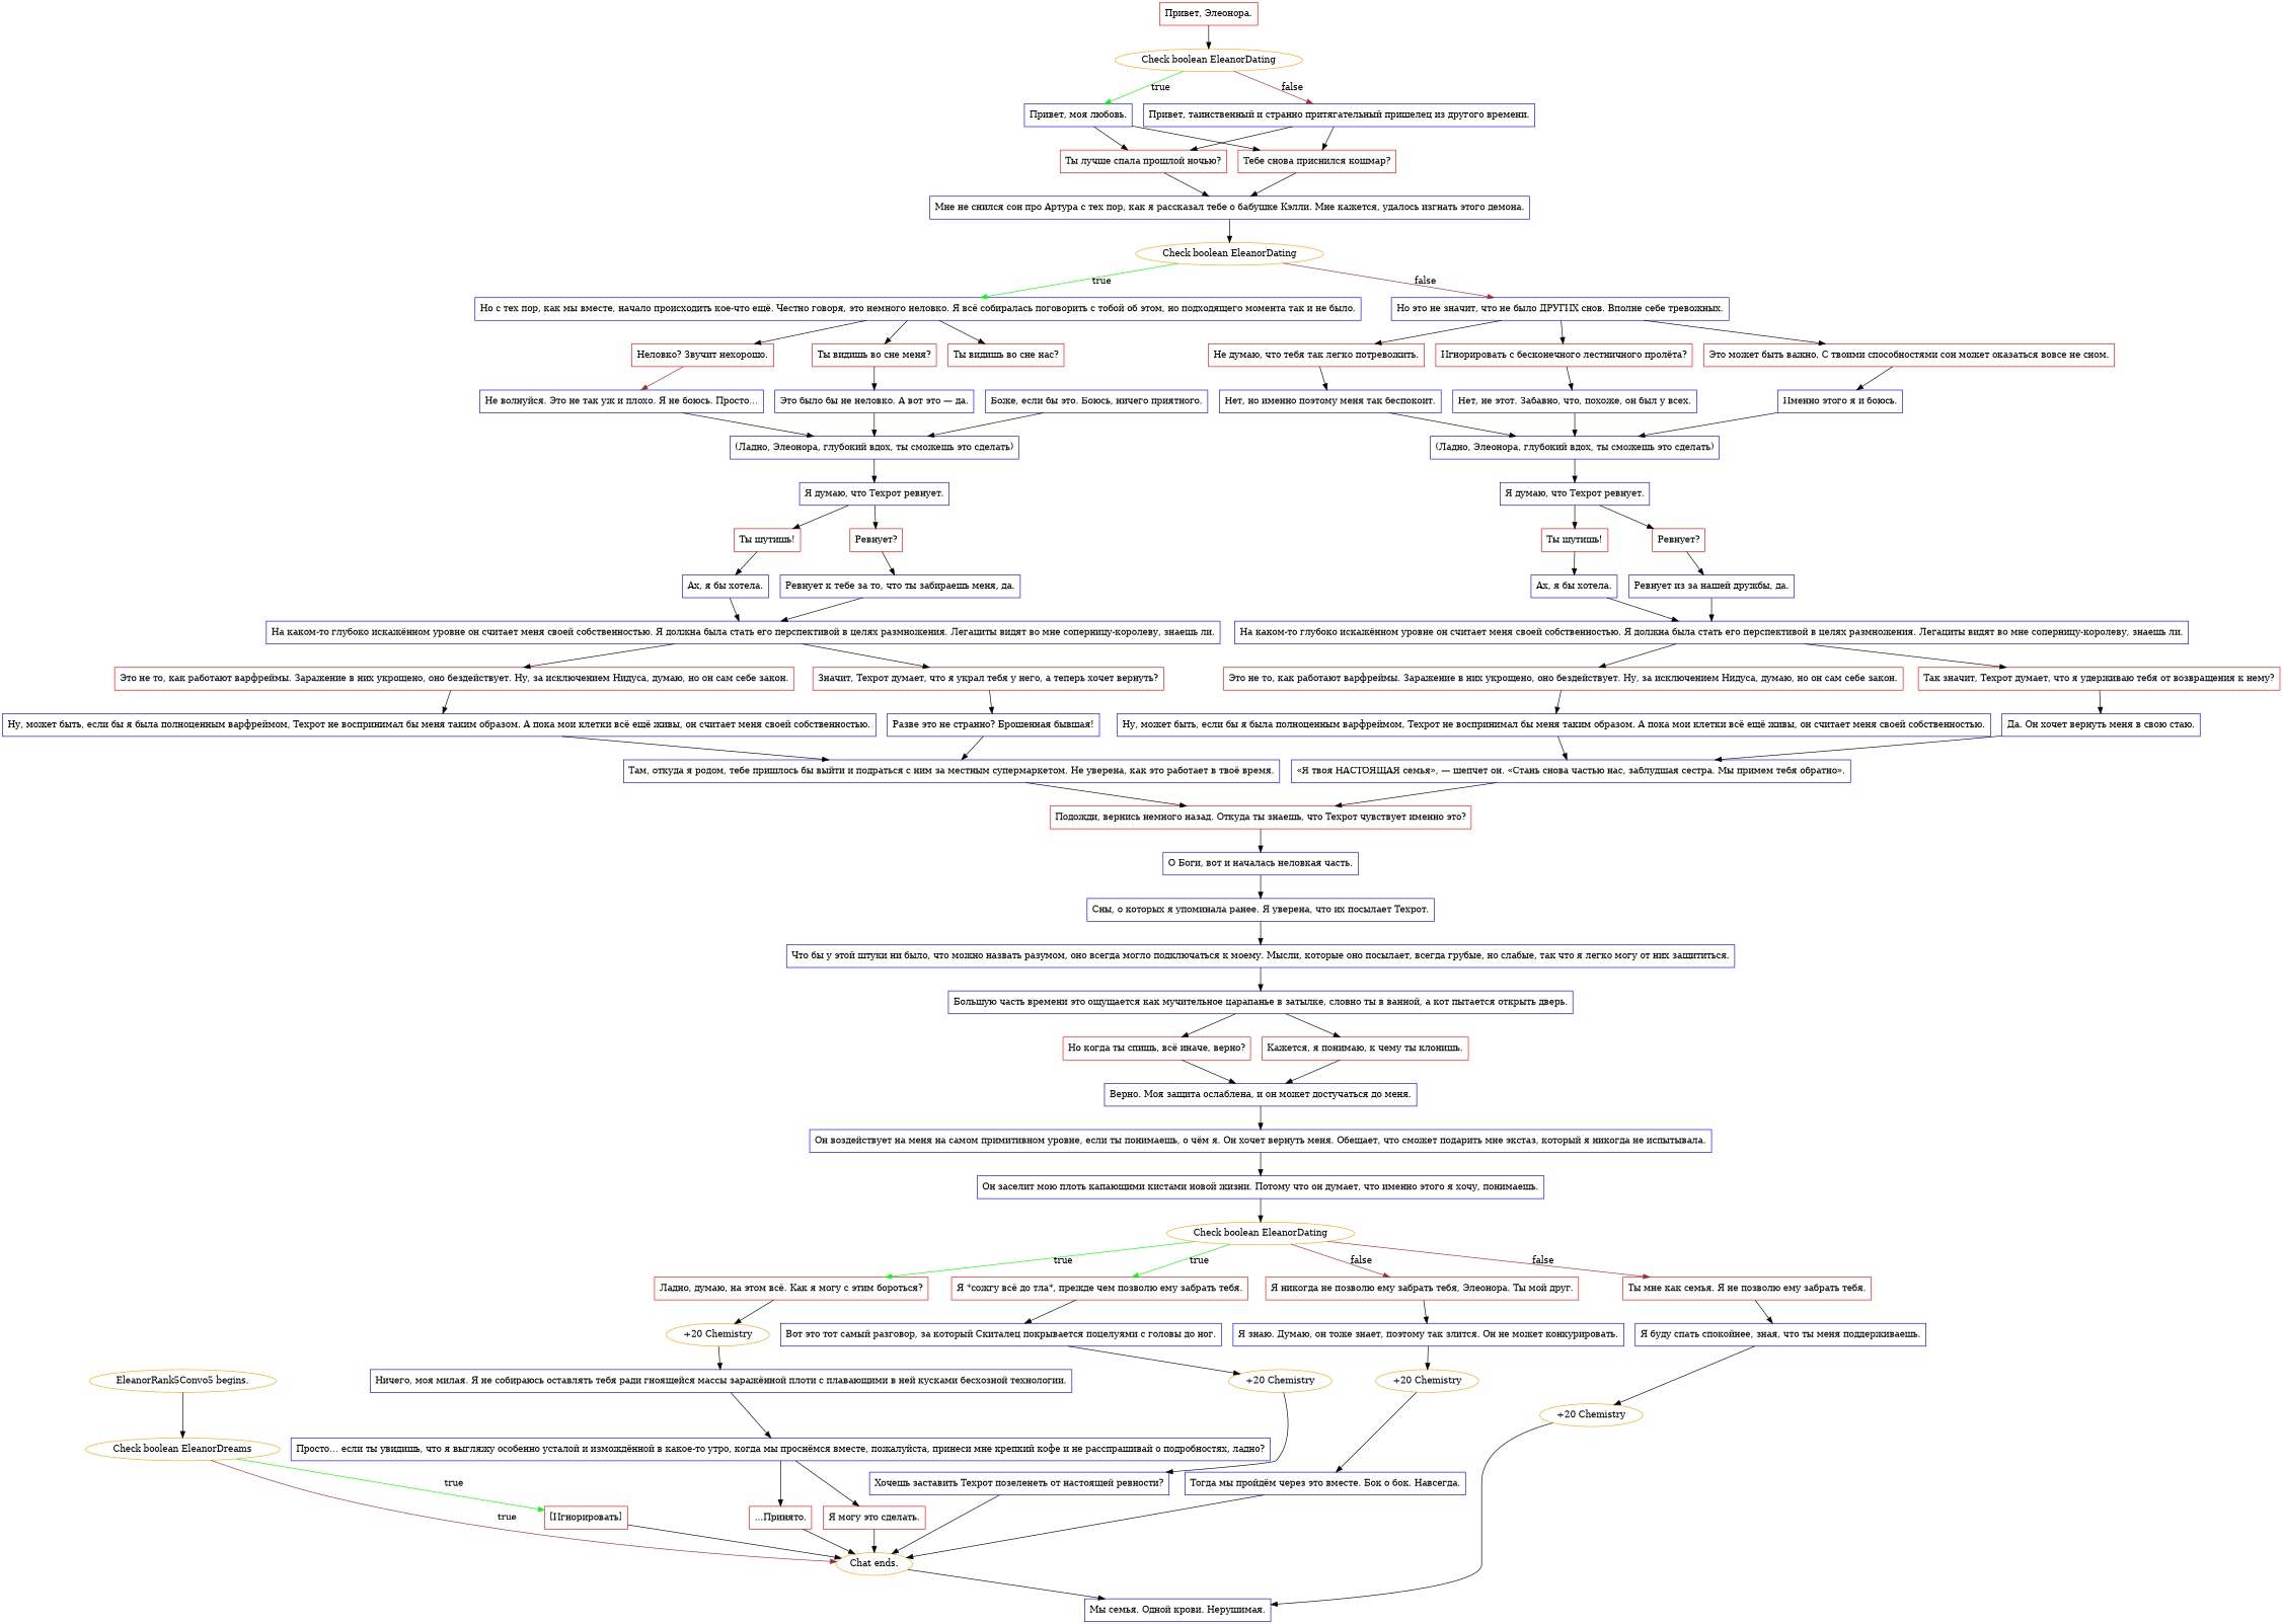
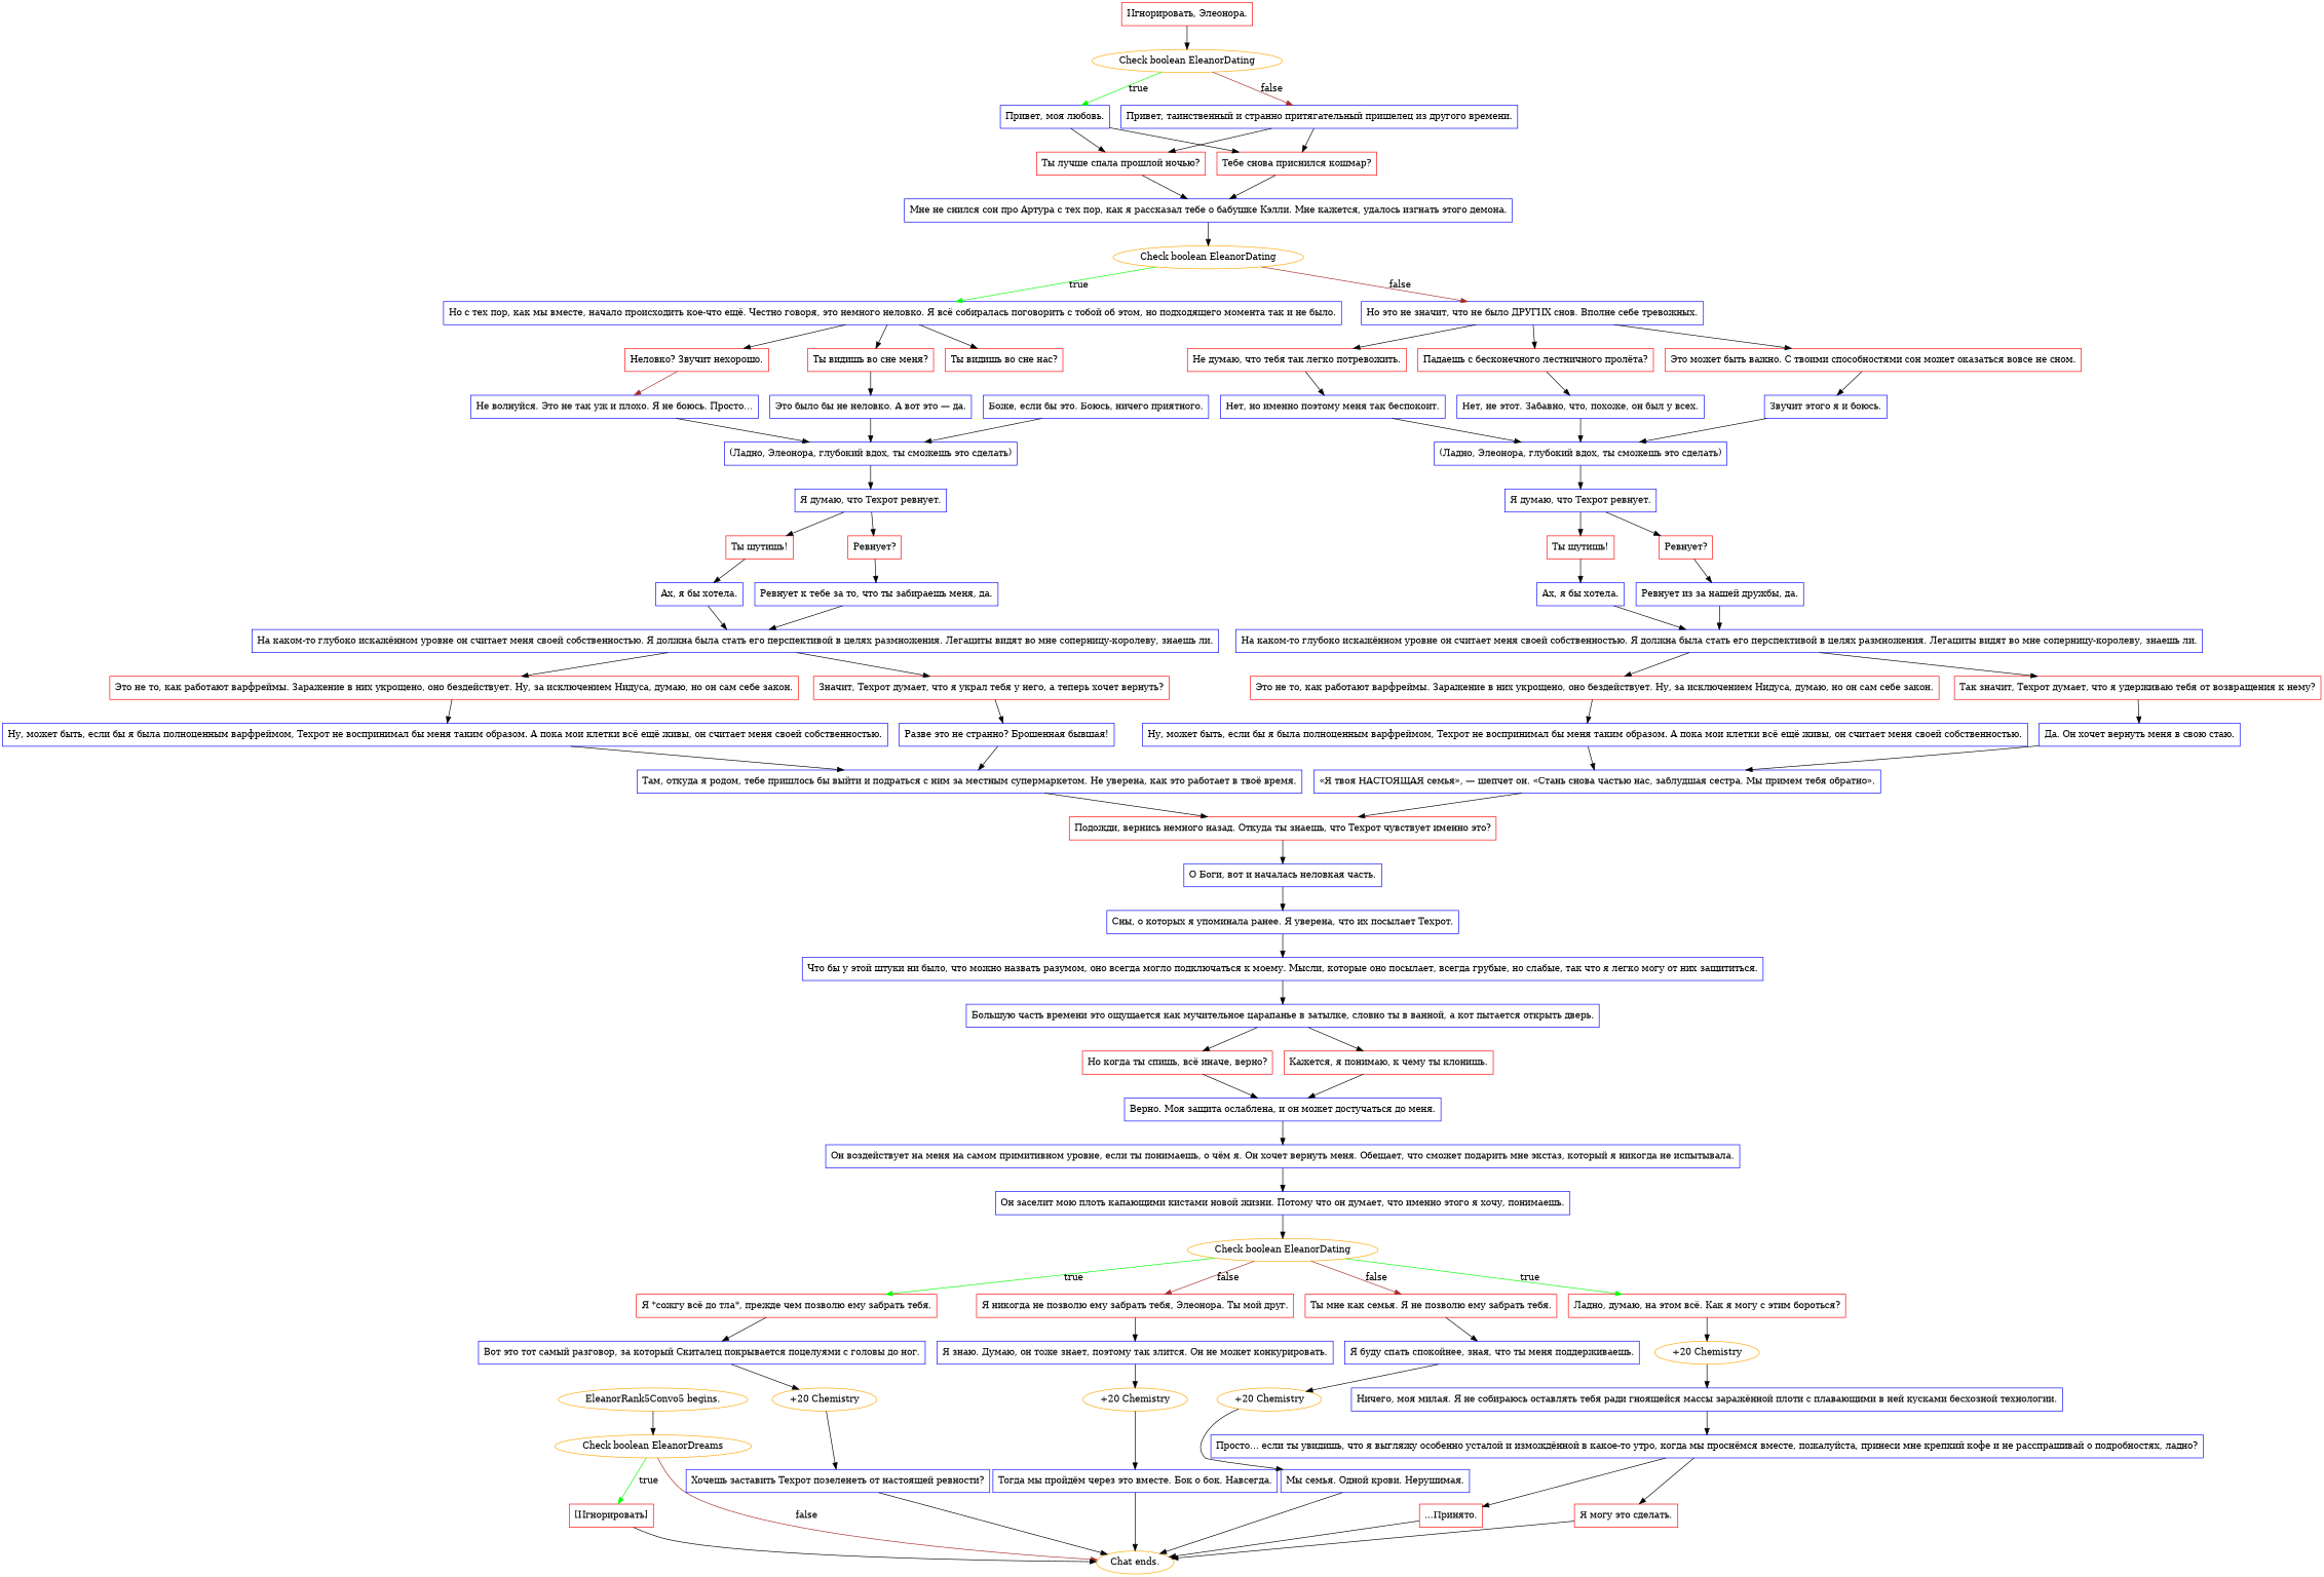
  digraph {
    fontname="DejaVu Serif"
    node [color=blue fontname="DejaVu Serif" shape=box]
    edge [fontname="DejaVu Serif"]
    "EleanorRank5Convo5 begins." [color=orange shape=""]
    n2 [color=orange label="Check boolean EleanorDreams" shape=""]
    n3 [color=red label="[Игнорировать]"]
    "Chat ends." [color=orange shape=""]
-   n5 [color=red label="Привет, Элеонора."]
+   n5 [color=red label="Игнорировать, Элеонора."]
    n6 [color=orange label="Check boolean EleanorDating" shape=""]
    n7 [label="Привет, моя любовь."]
    n8 [label="Привет, таинственный и странно притягательный пришелец из другого времени."]
    n9 [color=red label="Ты лучше спала прошлой ночью?"]
    n10 [color=red label="Тебе снова приснился кошмар?"]
    n11 [label="Мне не снился сон про Артура с тех пор, как я рассказал тебе о бабушке Кэлли. Мне кажется, удалось изгнать этого демона."]
    n12 [color=orange label="Check boolean EleanorDating" shape=""]
    n13 [label="Но с тех пор, как мы вместе, начало происходить кое-что ещё. Честно говоря, это немного неловко. Я всё собиралась поговорить с тобой об этом, но подходящего момента так и не было."]
    n14 [label="Но это не значит, что не было ДРУГИХ снов. Вполне себе тревожных."]
    n15 [color=red label="Ты видишь во сне меня?"]
    n16 [color=red label="Ты видишь во сне нас?"]
    n17 [color=red label="Неловко? Звучит нехорошо."]
    n18 [color=red label="Не думаю, что тебя так легко потревожить."]
-   n19 [color=red label="Игнорировать с бесконечного лестничного пролёта?"]
+   n19 [color=red label="Падаешь с бесконечного лестничного пролёта?"]
    n20 [color=red label="Это может быть важно. С твоими способностями сон может оказаться вовсе не сном."]
    n21 [label="Это было бы не неловко. А вот это — да."]
    n22 [label="Не волнуйся. Это не так уж и плохо. Я не боюсь. Просто…"]
    n23 [label="Нет, но именно поэтому меня так беспокоит."]
    n24 [label="Нет, не этот. Забавно, что, похоже, он был у всех."]
-   n25 [label="Именно этого я и боюсь."]
+   n25 [label="Звучит этого я и боюсь."]
    n26 [label="(Ладно, Элеонора, глубокий вдох, ты сможешь это сделать)"]
    n27 [label="Боже, если бы это. Боюсь, ничего приятного."]
    n28 [label="(Ладно, Элеонора, глубокий вдох, ты сможешь это сделать)"]
    n29 [label="Я думаю, что Техрот ревнует."]
    n30 [label="Я думаю, что Техрот ревнует."]
    n31 [color=red label="Ты шутишь!"]
    n32 [color=red label="Ревнует?"]
    n33 [color=red label="Ты шутишь!"]
    n34 [color=red label="Ревнует?"]
    n35 [label="Ах, я бы хотела."]
    n36 [label="Ревнует к тебе за то, что ты забираешь меня, да."]
    n37 [label="Ах, я бы хотела."]
    n38 [label="Ревнует из за нашей дружбы, да."]
    n39 [label="На каком-то глубоко искажённом уровне он считает меня своей собственностью. Я должна была стать его перспективой в целях размножения. Легациты видят во мне соперницу-королеву, знаешь ли."]
    n40 [label="На каком-то глубоко искажённом уровне он считает меня своей собственностью. Я должна была стать его перспективой в целях размножения. Легациты видят во мне соперницу-королеву, знаешь ли."]
    n41 [color=red label="Это не то, как работают варфреймы. Заражение в них укрощено, оно бездействует. Ну, за исключением Нидуса, думаю, но он сам себе закон."]
    n42 [color=red label="Значит, Техрот думает, что я украл тебя у него, а теперь хочет вернуть?"]
    n43 [color=red label="Это не то, как работают варфреймы. Заражение в них укрощено, оно бездействует. Ну, за исключением Нидуса, думаю, но он сам себе закон."]
    n44 [color=red label="Так значит, Техрот думает, что я удерживаю тебя от возвращения к нему?"]
    n45 [label="Ну, может быть, если бы я была полноценным варфреймом, Техрот не воспринимал бы меня таким образом. А пока мои клетки всё ещё живы, он считает меня своей собственностью."]
    n46 [label="Разве это не странно? Брошенная бывшая!"]
    n47 [label="Ну, может быть, если бы я была полноценным варфреймом, Техрот не воспринимал бы меня таким образом. А пока мои клетки всё ещё живы, он считает меня своей собственностью."]
    n48 [label="Да. Он хочет вернуть меня в свою стаю."]
    n49 [label="Там, откуда я родом, тебе пришлось бы выйти и подраться с ним за местным супермаркетом. Не уверена, как это работает в твоё время."]
    n50 [label="«Я твоя НАСТОЯЩАЯ семья», — шепчет он. «Стань снова частью нас, заблудшая сестра. Мы примем тебя обратно»."]
    n51 [color=red label="Подожди, вернись немного назад. Откуда ты знаешь, что Техрот чувствует именно это?"]
    n52 [label="О Боги, вот и началась неловкая часть."]
    n53 [label="Сны, о которых я упоминала ранее. Я уверена, что их посылает Техрот."]
    n54 [label="Что бы у этой штуки ни было, что можно назвать разумом, оно всегда могло подключаться к моему. Мысли, которые оно посылает, всегда грубые, но слабые, так что я легко могу от них защититься."]
    n55 [label="Большую часть времени это ощущается как мучительное царапанье в затылке, словно ты в ванной, а кот пытается открыть дверь."]
    n56 [color=red label="Но когда ты спишь, всё иначе, верно?"]
    n57 [color=red label="Кажется, я понимаю, к чему ты клонишь."]
    n58 [label="Верно. Моя защита ослаблена, и он может достучаться до меня."]
    n59 [label="Он воздействует на меня на самом примитивном уровне, если ты понимаешь, о чём я. Он хочет вернуть меня. Обещает, что сможет подарить мне экстаз, который я никогда не испытывала."]
    n60 [label="Он заселит мою плоть капающими кистами новой жизни. Потому что он думает, что именно этого я хочу, понимаешь."]
    n61 [color=orange label="Check boolean EleanorDating" shape=""]
    n62 [color=red label="Ладно, думаю, на этом всё. Как я могу с этим бороться?"]
    n63 [color=red label="Я *сожгу всё до тла*, прежде чем позволю ему забрать тебя."]
    n64 [color=red label="Я никогда не позволю ему забрать тебя, Элеонора. Ты мой друг."]
    n65 [color=red label="Ты мне как семья. Я не позволю ему забрать тебя."]
    n66 [color=orange label="+20 Chemistry" shape=""]
    n67 [label="Вот это тот самый разговор, за который Скиталец покрывается поцелуями с головы до ног."]
    n68 [label="Я знаю. Думаю, он тоже знает, поэтому так злится. Он не может конкурировать."]
    n69 [label="Я буду спать спокойнее, зная, что ты меня поддерживаешь."]
    n70 [label="Ничего, моя милая. Я не собираюсь оставлять тебя ради гноящейся массы заражённой плоти с плавающими в ней кусками бесхозной технологии."]
    n71 [color=orange label="+20 Chemistry" shape=""]
    n72 [color=orange label="+20 Chemistry" shape=""]
    n73 [color=orange label="+20 Chemistry" shape=""]
    n74 [label="Просто… если ты увидишь, что я выгляжу особенно усталой и измождённой в какое-то утро, когда мы проснёмся вместе, пожалуйста, принеси мне крепкий кофе и не расспрашивай о подробностях, ладно?"]
    n75 [label="Хочешь заставить Техрот позеленеть от настоящей ревности?"]
    n76 [label="Тогда мы пройдём через это вместе. Бок о бок. Навсегда."]
    n77 [label="Мы семья. Одной крови. Нерушимая."]
    n78 [color=red label="Я могу это сделать."]
    n79 [color=red label="...Принято."]
    "EleanorRank5Convo5 begins." -> n2
    n2 -> n3 [color=green label=true]
-   n2 -> "Chat ends." [color=brown label=true]
+   n2 -> "Chat ends." [color=brown label=false]
    n3 -> "Chat ends."
    n5 -> n6
    n6 -> n7 [color=green label=true]
    n6 -> n8 [color=brown label=false]
    n7 -> n9
    n7 -> n10
    n8 -> n9
    n8 -> n10
    n9 -> n11
    n10 -> n11
    n11 -> n12
    n12 -> n13 [color=green label=true]
    n12 -> n14 [color=brown label=false]
    n13 -> n15
    n13 -> n16
    n13 -> n17
    n14 -> n18
    n14 -> n19
    n14 -> n20
    n15 -> n21
    n17 -> n22 [color=brown]
    n18 -> n23
    n19 -> n24
    n20 -> n25
    n21 -> n26
    n22 -> n26
    n23 -> n28
    n24 -> n28
    n25 -> n28
    n26 -> n29
    n27 -> n26
    n28 -> n30
    n29 -> n31
    n29 -> n32
    n30 -> n33
    n30 -> n34
    n31 -> n35
    n32 -> n36
    n33 -> n37
    n34 -> n38
    n35 -> n39
    n36 -> n39
    n37 -> n40
    n38 -> n40
    n39 -> n41
    n39 -> n42
    n40 -> n43
    n40 -> n44
    n41 -> n45
    n42 -> n46
    n43 -> n47
    n44 -> n48
    n45 -> n49
    n46 -> n49
    n47 -> n50
    n48 -> n50
    n49 -> n51
    n50 -> n51
    n51 -> n52
    n52 -> n53
    n53 -> n54
    n54 -> n55
    n55 -> n56
    n55 -> n57
    n56 -> n58
    n57 -> n58
    n58 -> n59
    n59 -> n60
    n60 -> n61
    n61 -> n62 [color=green label=true]
    n61 -> n63 [color=green label=true]
    n61 -> n64 [color=brown label=false]
    n61 -> n65 [color=brown label=false]
    n62 -> n66
    n63 -> n67
    n64 -> n68
    n65 -> n69
    n66 -> n70
    n67 -> n71
    n68 -> n72
    n69 -> n73
    n70 -> n74
    n71 -> n75
    n72 -> n76
    n73 -> n77
    n74 -> n78
    n74 -> n79
    n75 -> "Chat ends."
    n76 -> "Chat ends."
-   "Chat ends." -> n77
+   n77 -> "Chat ends."
    n78 -> "Chat ends."
    n79 -> "Chat ends."
  }
